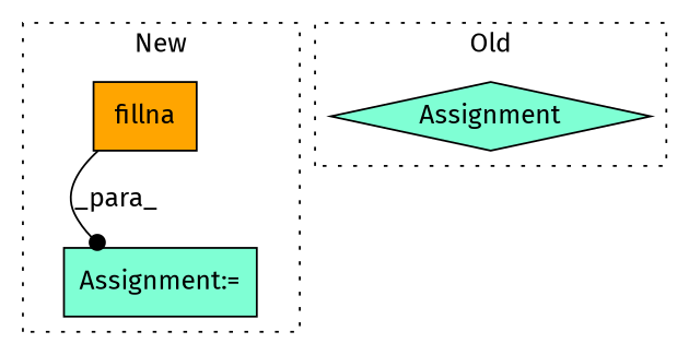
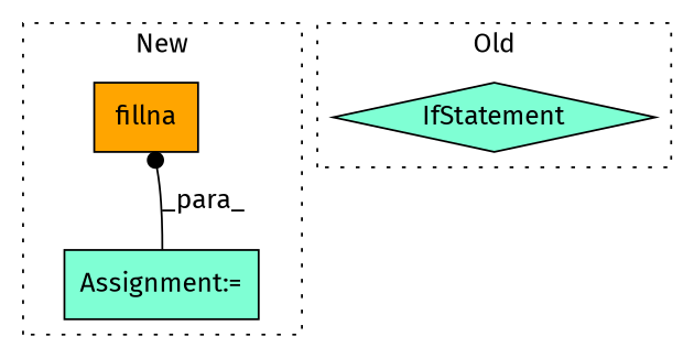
  digraph {
    fontname="Fira Sans"
    node [shape=box style=filled fillcolor=aquamarine fontname="Fira Sans"]
    n1 [a=32 l="7,1" label=fillna s="6583,6602" fillcolor=orange]
    n2 [a=7 l=1 label="Assignment:=" s=6626]
-   n3 [a=25 l=3 label=Assignment s=6508 shape=diamond]
+   n3 [a=25 l=3 label=IfStatement s=6508 shape=diamond]
    subgraph cluster_1 {
      label=New
      style=dotted
      n1
      n2
    }
    subgraph cluster_2 {
      label=Old
      style=dotted
      n3
    }
-   n1 -> n2 [label=_para_ arrowhead=dot fontname="Fira Sans"]
+   n2 -> n1 [label=_para_ arrowhead=dot fontname="Fira Sans"]
  }
